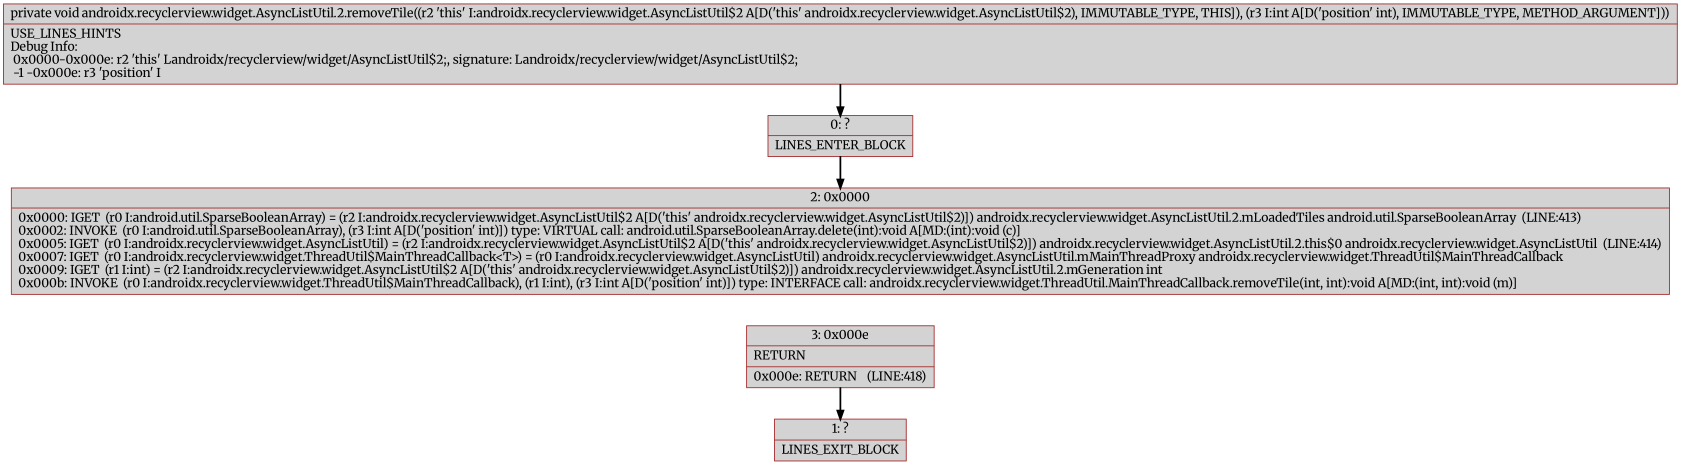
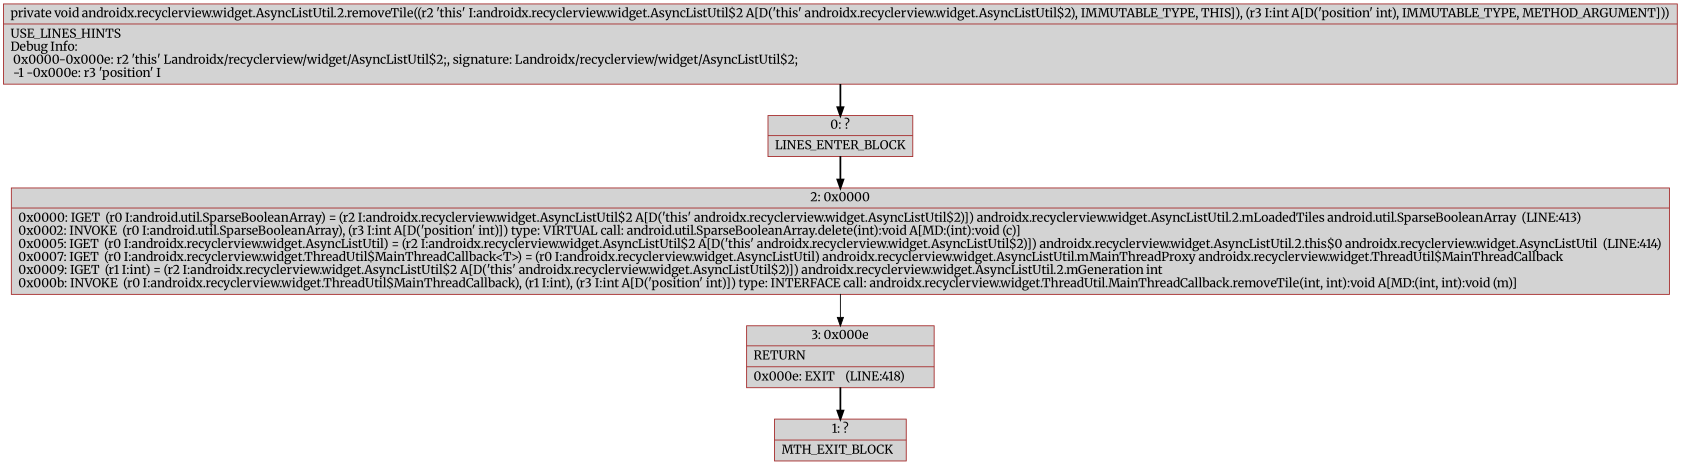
  digraph {
    fontname=Merriweather
    node [color=brown fillcolor=lightgrey fontname=Merriweather shape=record style=filled]
    edge [fontname=Merriweather style=bold]
    n1 [label="{0\:\ ?|LINES_ENTER_BLOCK\l}"]
    n2 [label="{2\:\ 0x0000|0x0000: IGET  (r0 I:android.util.SparseBooleanArray) = (r2 I:androidx.recyclerview.widget.AsyncListUtil$2 A[D('this' androidx.recyclerview.widget.AsyncListUtil$2)]) androidx.recyclerview.widget.AsyncListUtil.2.mLoadedTiles android.util.SparseBooleanArray  (LINE:413)\l0x0002: INVOKE  (r0 I:android.util.SparseBooleanArray), (r3 I:int A[D('position' int)]) type: VIRTUAL call: android.util.SparseBooleanArray.delete(int):void A[MD:(int):void (c)]\l0x0005: IGET  (r0 I:androidx.recyclerview.widget.AsyncListUtil) = (r2 I:androidx.recyclerview.widget.AsyncListUtil$2 A[D('this' androidx.recyclerview.widget.AsyncListUtil$2)]) androidx.recyclerview.widget.AsyncListUtil.2.this$0 androidx.recyclerview.widget.AsyncListUtil  (LINE:414)\l0x0007: IGET  (r0 I:androidx.recyclerview.widget.ThreadUtil$MainThreadCallback\<T\>) = (r0 I:androidx.recyclerview.widget.AsyncListUtil) androidx.recyclerview.widget.AsyncListUtil.mMainThreadProxy androidx.recyclerview.widget.ThreadUtil$MainThreadCallback \l0x0009: IGET  (r1 I:int) = (r2 I:androidx.recyclerview.widget.AsyncListUtil$2 A[D('this' androidx.recyclerview.widget.AsyncListUtil$2)]) androidx.recyclerview.widget.AsyncListUtil.2.mGeneration int \l0x000b: INVOKE  (r0 I:androidx.recyclerview.widget.ThreadUtil$MainThreadCallback), (r1 I:int), (r3 I:int A[D('position' int)]) type: INTERFACE call: androidx.recyclerview.widget.ThreadUtil.MainThreadCallback.removeTile(int, int):void A[MD:(int, int):void (m)]\l}"]
-   n3 [label="{3\:\ 0x000e|RETURN\l|0x000e: RETURN    (LINE:418)\l}"]
-   n4 [label="{1\:\ ?|LINES_EXIT_BLOCK\l}"]
+   n3 [label="{3\:\ 0x000e|RETURN\l|0x000e: EXIT    (LINE:418)\l}"]
+   n4 [label="{1\:\ ?|MTH_EXIT_BLOCK\l}"]
    n5 [label="{private void androidx.recyclerview.widget.AsyncListUtil.2.removeTile((r2 'this' I:androidx.recyclerview.widget.AsyncListUtil$2 A[D('this' androidx.recyclerview.widget.AsyncListUtil$2), IMMUTABLE_TYPE, THIS]), (r3 I:int A[D('position' int), IMMUTABLE_TYPE, METHOD_ARGUMENT]))  | USE_LINES_HINTS\lDebug Info:\l  0x0000\-0x000e: r2 'this' Landroidx\/recyclerview\/widget\/AsyncListUtil$2;, signature: Landroidx\/recyclerview\/widget\/AsyncListUtil$2;\l  \-1 \-0x000e: r3 'position' I\l}"]
    n1 -> n2
+   n2 -> n3 [style=solid]
    n3 -> n4
    n5 -> n1
  }
